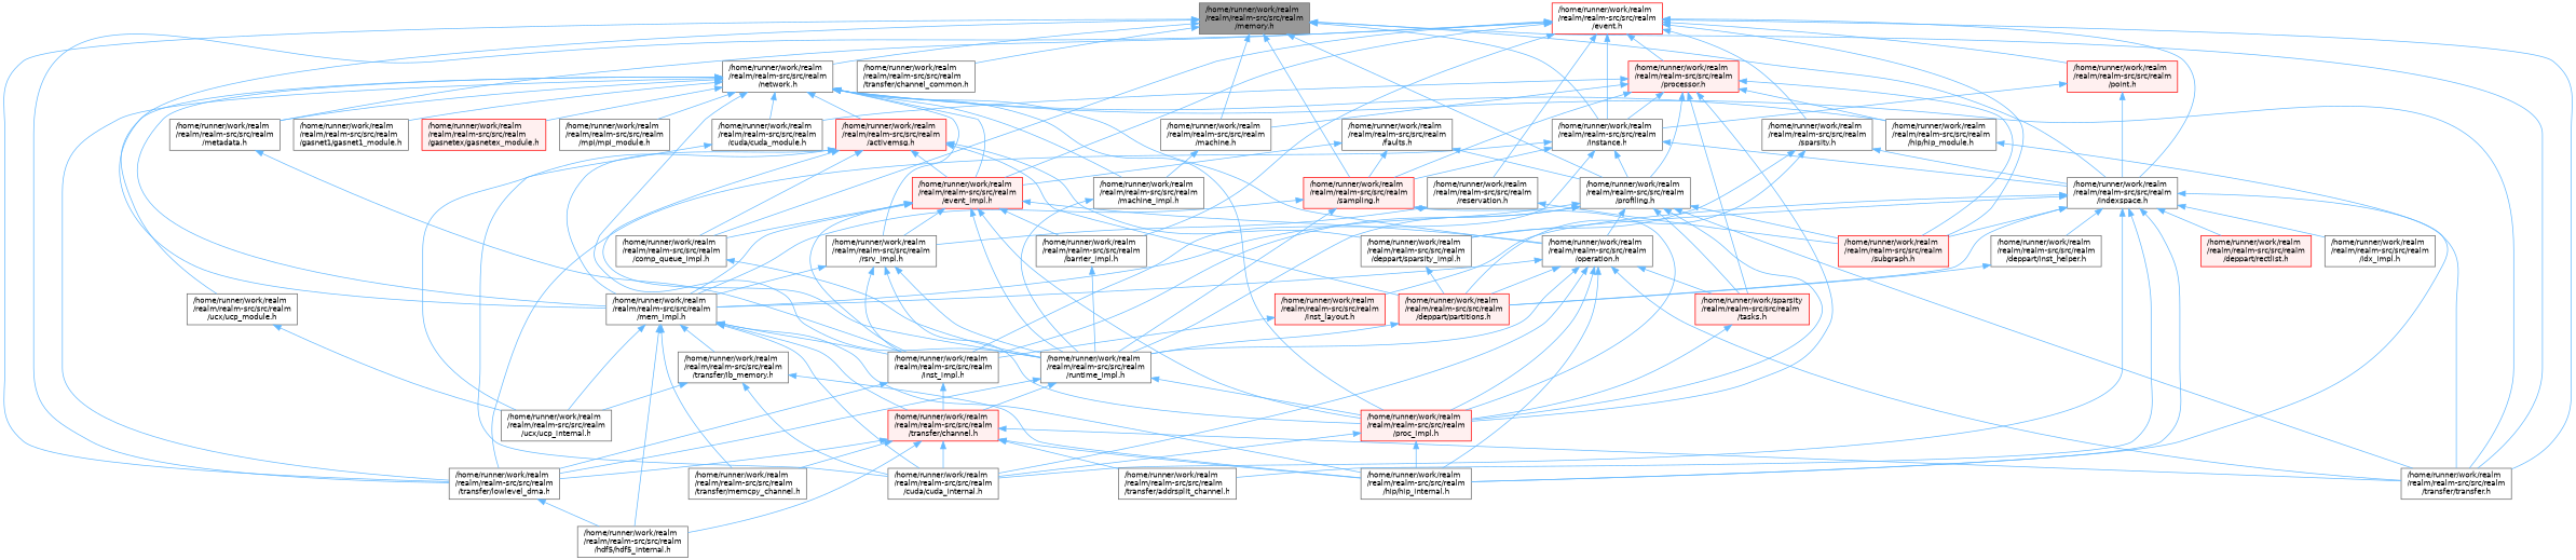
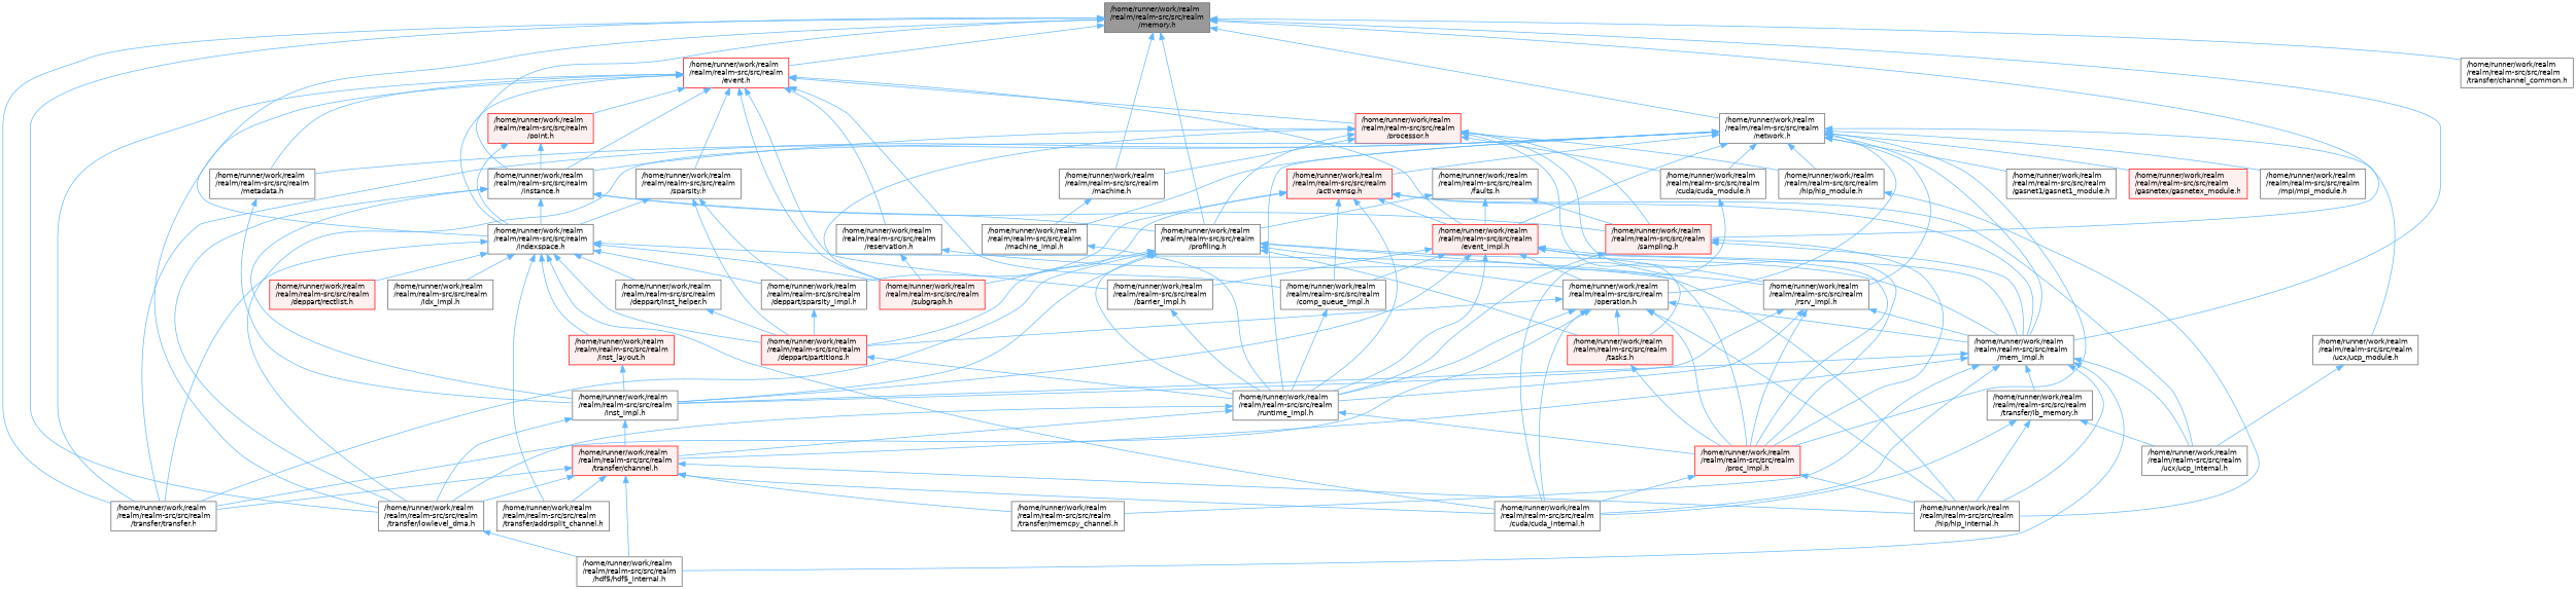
  digraph {
    node [color=grey40 fillcolor=white fontname=Helvetica fontsize=10 shape=box style=filled]
    edge [color=steelblue1 dir=back fontname=Helvetica fontsize=10 labelfontname=Helvetica labelfontsize=10 style=solid]
    n1 [color=gray40 fillcolor=grey60 fontcolor=black height=0.2 label="/home/runner/work/realm\l/realm/realm-src/src/realm\l/memory.h" width=0.4]
    n2 [color=red height=0.2 label="/home/runner/work/realm\l/realm/realm-src/src/realm\l/event.h" width=0.4]
    n3 [height=0.2 label="/home/runner/work/realm\l/realm/realm-src/src/realm\l/transfer/lowlevel_dma.h" width=0.4]
    n4 [height=0.2 label="/home/runner/work/realm\l/realm/realm-src/src/realm\l/transfer/transfer.h" width=0.4]
    n5 [height=0.2 label="/home/runner/work/realm\l/realm/realm-src/src/realm\l/mem_impl.h" width=0.4]
    n6 [height=0.2 label="/home/runner/work/realm\l/realm/realm-src/src/realm\l/profiling.h" width=0.4]
    n7 [color=red fillcolor="#FFF0F0" height=0.2 label="/home/runner/work/realm\l/realm/realm-src/src/realm\l/sampling.h" width=0.4]
    n8 [height=0.2 label="/home/runner/work/realm\l/realm/realm-src/src/realm\l/indexspace.h" width=0.4]
    n9 [height=0.2 label="/home/runner/work/realm\l/realm/realm-src/src/realm\l/instance.h" width=0.4]
    n10 [height=0.2 label="/home/runner/work/realm\l/realm/realm-src/src/realm\l/machine.h" width=0.4]
    n11 [height=0.2 label="/home/runner/work/realm\l/realm/realm-src/src/realm\l/network.h" width=0.4]
    n12 [height=0.2 label="/home/runner/work/realm\l/realm/realm-src/src/realm\l/transfer/channel_common.h" width=0.4]
    n13 [height=0.2 label="/home/runner/work/realm\l/realm/realm-src/src/realm\l/barrier_impl.h" width=0.4]
    n14 [height=0.2 label="/home/runner/work/realm\l/realm/realm-src/src/realm\l/comp_queue_impl.h" width=0.4]
    n15 [color=red fillcolor="#FFF0F0" height=0.2 label="/home/runner/work/realm\l/realm/realm-src/src/realm\l/event_impl.h" width=0.4]
    n16 [color=red fillcolor="#FFF0F0" height=0.2 label="/home/runner/work/realm\l/realm/realm-src/src/realm\l/subgraph.h" width=0.4]
    n17 [height=0.2 label="/home/runner/work/realm\l/realm/realm-src/src/realm\l/metadata.h" width=0.4]
    n18 [color=red fillcolor="#FFF0F0" height=0.2 label="/home/runner/work/realm\l/realm/realm-src/src/realm\l/point.h" width=0.4]
    n19 [color=red fillcolor="#FFF0F0" height=0.2 label="/home/runner/work/realm\l/realm/realm-src/src/realm\l/processor.h" width=0.4]
    n20 [height=0.2 label="/home/runner/work/realm\l/realm/realm-src/src/realm\l/reservation.h" width=0.4]
    n21 [height=0.2 label="/home/runner/work/realm\l/realm/realm-src/src/realm\l/sparsity.h" width=0.4]
    n22 [height=0.2 label="/home/runner/work/realm\l/realm/realm-src/src/realm\l/hdf5/hdf5_internal.h" width=0.4]
    n23 [color=red fillcolor="#FFF0F0" height=0.2 label="/home/runner/work/realm\l/realm/realm-src/src/realm\l/transfer/channel.h" width=0.4]
    n24 [height=0.2 label="/home/runner/work/realm\l/realm/realm-src/src/realm\l/cuda/cuda_internal.h" width=0.4]
    n25 [height=0.2 label="/home/runner/work/realm\l/realm/realm-src/src/realm\l/hip/hip_internal.h" width=0.4]
    n26 [height=0.2 label="/home/runner/work/realm\l/realm/realm-src/src/realm\l/transfer/memcpy_channel.h" width=0.4]
    n27 [height=0.2 label="/home/runner/work/realm\l/realm/realm-src/src/realm\l/inst_impl.h" width=0.4]
    n28 [height=0.2 label="/home/runner/work/realm\l/realm/realm-src/src/realm\l/transfer/ib_memory.h" width=0.4]
    n29 [height=0.2 label="/home/runner/work/realm\l/realm/realm-src/src/realm\l/ucx/ucp_internal.h" width=0.4]
    n30 [height=0.2 label="/home/runner/work/realm\l/realm/realm-src/src/realm\l/runtime_impl.h" width=0.4]
    n31 [color=red fillcolor="#FFF0F0" height=0.2 label="/home/runner/work/realm\l/realm/realm-src/src/realm\l/proc_impl.h" width=0.4]
    n32 [height=0.2 label="/home/runner/work/realm\l/realm/realm-src/src/realm\l/operation.h" width=0.4]
-   n33 [color=red fillcolor="#FFF0F0" height=0.2 label="/home/runner/work/sparsity\l/realm/realm-src/src/realm\l/tasks.h" width=0.4]
+   n33 [color=red fillcolor="#FFF0F0" height=0.2 label="/home/runner/work/realm\l/realm/realm-src/src/realm\l/tasks.h" width=0.4]
    n34 [height=0.2 label="/home/runner/work/realm\l/realm/realm-src/src/realm\l/transfer/addrsplit_channel.h" width=0.4]
    n35 [color=red fillcolor="#FFF0F0" height=0.2 label="/home/runner/work/realm\l/realm/realm-src/src/realm\l/deppart/partitions.h" width=0.4]
    n36 [height=0.2 label="/home/runner/work/realm\l/realm/realm-src/src/realm\l/deppart/inst_helper.h" width=0.4]
    n37 [color=red fillcolor="#FFF0F0" height=0.2 label="/home/runner/work/realm\l/realm/realm-src/src/realm\l/deppart/rectlist.h" width=0.4]
    n38 [height=0.2 label="/home/runner/work/realm\l/realm/realm-src/src/realm\l/deppart/sparsity_impl.h" width=0.4]
    n39 [height=0.2 label="/home/runner/work/realm\l/realm/realm-src/src/realm\l/idx_impl.h" width=0.4]
    n40 [color=red fillcolor="#FFF0F0" height=0.2 label="/home/runner/work/realm\l/realm/realm-src/src/realm\l/inst_layout.h" width=0.4]
    n41 [height=0.2 label="/home/runner/work/realm\l/realm/realm-src/src/realm\l/machine_impl.h" width=0.4]
    n42 [height=0.2 label="/home/runner/work/realm\l/realm/realm-src/src/realm\l/rsrv_impl.h" width=0.4]
    n43 [height=0.2 label="/home/runner/work/realm\l/realm/realm-src/src/realm\l/cuda/cuda_module.h" width=0.4]
    n44 [height=0.2 label="/home/runner/work/realm\l/realm/realm-src/src/realm\l/hip/hip_module.h" width=0.4]
    n45 [color=red fillcolor="#FFF0F0" height=0.2 label="/home/runner/work/realm\l/realm/realm-src/src/realm\l/activemsg.h" width=0.4]
    n46 [height=0.2 label="/home/runner/work/realm\l/realm/realm-src/src/realm\l/gasnet1/gasnet1_module.h" width=0.4]
    n47 [color=red fillcolor="#FFF0F0" height=0.2 label="/home/runner/work/realm\l/realm/realm-src/src/realm\l/gasnetex/gasnetex_module.h" width=0.4]
    n48 [height=0.2 label="/home/runner/work/realm\l/realm/realm-src/src/realm\l/mpi/mpi_module.h" width=0.4]
    n49 [height=0.2 label="/home/runner/work/realm\l/realm/realm-src/src/realm\l/ucx/ucp_module.h" width=0.4]
    n50 [height=0.2 label="/home/runner/work/realm\l/realm/realm-src/src/realm\l/faults.h" width=0.4]
+   n1 -> n2
    n1 -> n3
    n1 -> n4
    n1 -> n5
    n1 -> n6
    n1 -> n7
    n1 -> n8
    n1 -> n9
    n1 -> n10
    n1 -> n11
    n1 -> n12
    n2 -> n3
    n2 -> n4
    n2 -> n8
    n2 -> n9
    n2 -> n13
    n2 -> n14
    n2 -> n15
    n2 -> n16
    n2 -> n17
    n2 -> n18
    n2 -> n19
    n2 -> n20
    n2 -> n21
    n3 -> n22
    n5 -> n22
    n5 -> n23
    n5 -> n24
    n5 -> n25
    n5 -> n26
    n5 -> n27
    n5 -> n28
    n5 -> n29
    n6 -> n4
    n6 -> n5
    n6 -> n16
    n6 -> n27
    n6 -> n30
    n6 -> n31
    n6 -> n32
    n6 -> n33
    n7 -> n5
    n7 -> n30
    n7 -> n31
    n8 -> n4
    n8 -> n16
    n8 -> n24
    n8 -> n25
    n8 -> n34
    n8 -> n35
    n8 -> n36
    n8 -> n37
    n8 -> n38
    n8 -> n39
    n8 -> n40
    n9 -> n3
    n9 -> n6
    n9 -> n7
    n9 -> n8
    n9 -> n27
    n10 -> n41
    n11 -> n3
    n11 -> n4
    n11 -> n5
    n11 -> n15
    n11 -> n17
    n11 -> n30
    n11 -> n31
    n11 -> n32
    n11 -> n41
    n11 -> n42
    n11 -> n43
    n11 -> n44
    n11 -> n45
    n11 -> n46
    n11 -> n47
    n11 -> n48
    n11 -> n49
    n13 -> n30
    n14 -> n30
    n15 -> n5
    n15 -> n13
    n15 -> n14
    n15 -> n27
    n15 -> n30
    n15 -> n31
    n15 -> n32
    n15 -> n42
    n17 -> n27
    n18 -> n8
    n18 -> n9
    n19 -> n6
    n19 -> n7
    n19 -> n9
    n19 -> n10
    n19 -> n16
    n19 -> n31
    n19 -> n33
    n19 -> n43
    n19 -> n44
    n20 -> n16
    n20 -> n42
    n21 -> n8
    n21 -> n35
    n21 -> n38
    n23 -> n3
    n23 -> n4
    n23 -> n22
    n23 -> n24
    n23 -> n25
    n23 -> n26
    n23 -> n34
    n27 -> n3
    n27 -> n23
    n28 -> n24
    n28 -> n25
    n28 -> n29
    n30 -> n3
    n30 -> n23
    n30 -> n31
    n31 -> n24
    n31 -> n25
    n32 -> n4
    n32 -> n5
    n32 -> n24
    n32 -> n25
    n32 -> n30
    n32 -> n31
    n32 -> n33
    n32 -> n35
    n33 -> n31
    n35 -> n30
    n36 -> n35
    n38 -> n35
    n40 -> n27
    n41 -> n30
    n42 -> n5
    n42 -> n27
    n42 -> n30
    n42 -> n31
    n43 -> n24
    n44 -> n25
    n45 -> n5
    n45 -> n14
    n45 -> n15
    n45 -> n29
    n45 -> n30
    n45 -> n35
    n45 -> n38
    n49 -> n29
    n50 -> n6
    n50 -> n7
    n50 -> n15
  }
